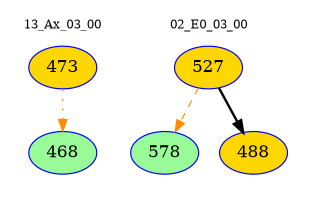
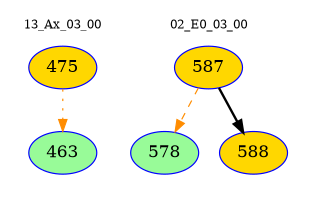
  digraph {
    node [color=blue fillcolor=gold style=filled]
    edge [color=darkorange]
-   n1 [label=473]
-   n2 [fillcolor=palegreen label=468]
-   n3 [label=527]
+   n1 [label=475]
+   n2 [fillcolor=palegreen label=463]
+   n3 [label=587]
    n4 [fillcolor=palegreen label=578]
-   n5 [label=488]
+   n5 [label=588]
    subgraph cluster_1 {
      color=white
      fontsize=10
      label="13_Ax_03_00"
      n1
      n2
    }
    subgraph cluster_2 {
      color=white
      fontsize=10
      label="02_E0_03_00"
      n3
      n4
      n5
    }
    n1 -> n2 [style=dotted]
    n3 -> n4 [style=dashed]
    n3 -> n5 [color=black style=bold]
  }
